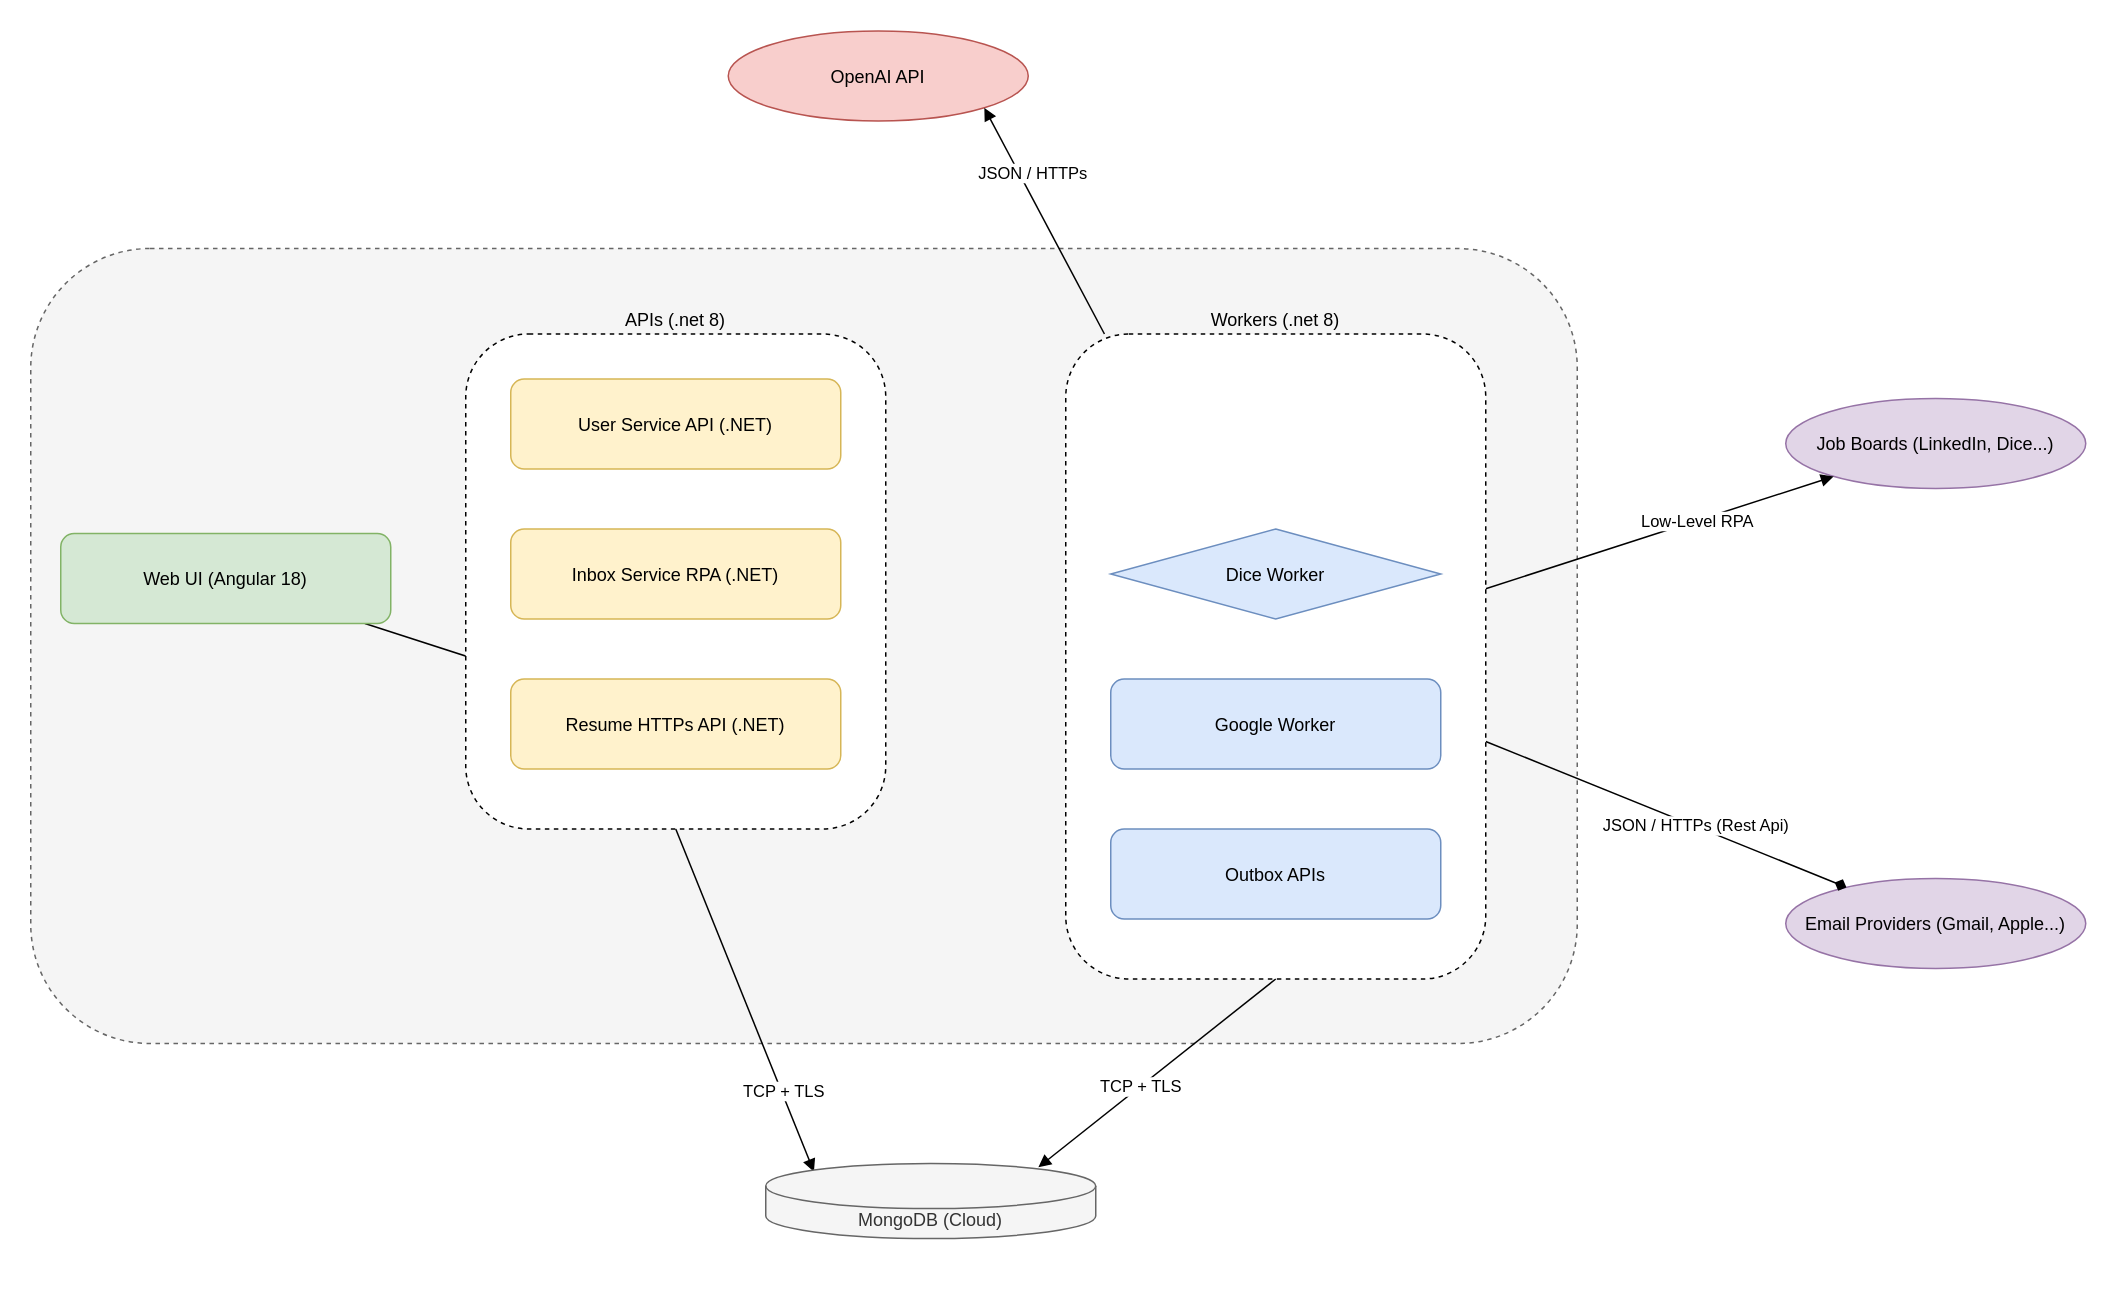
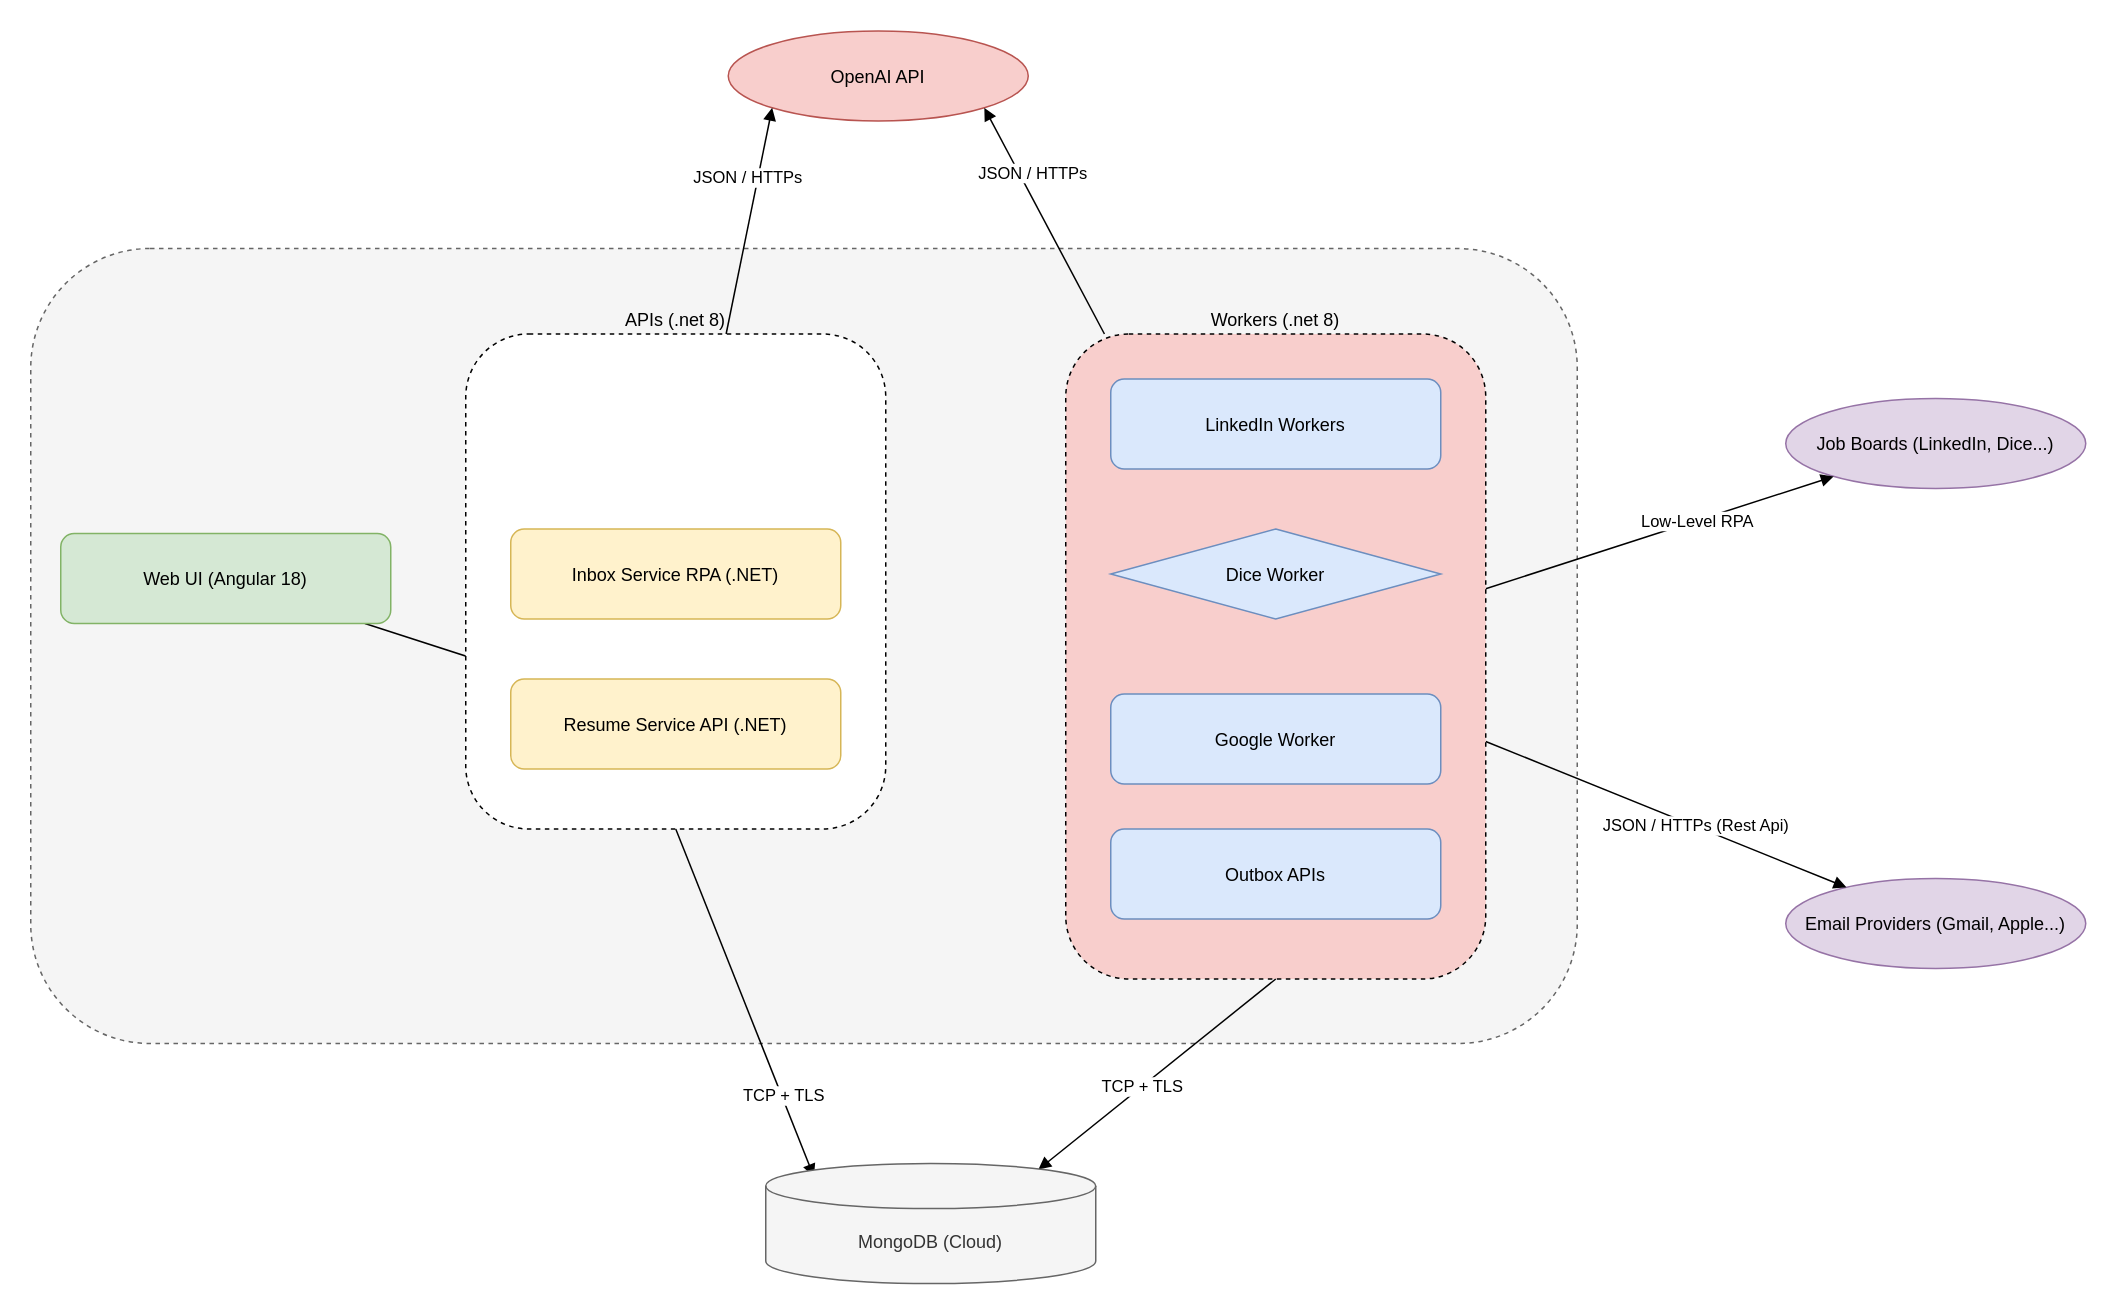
  <mxCell id="0" />
  <mxCell id="1" parent="0" />
  <mxCell id="2" value="" style="rounded=1;dashed=1;fontStyle=1;container=0;fillColor=#f5f5f5;fontColor=#333333;strokeColor=#666666;gradientColor=none;shadow=0;" parent="1" vertex="1"><mxGeometry x="20" y="165" width="1031" height="530" as="geometry" /></mxCell>
  <mxCell id="3" value="OpenAI API" style="ellipse;fillColor=#f8cecc;strokeColor=#b85450;shadow=0;" parent="1" vertex="1"><mxGeometry x="485" y="20" width="200" height="60" as="geometry" /></mxCell>
  <mxCell id="4" value="Job Boards (LinkedIn, Dice...)" style="ellipse;fillColor=#e1d5e7;strokeColor=#9673a6;" parent="1" vertex="1"><mxGeometry x="1190" y="265" width="200" height="60" as="geometry" /></mxCell>
  <mxCell id="5" value="Email Providers (Gmail, Apple...)" style="ellipse;fillColor=#e1d5e7;strokeColor=#9673a6;" parent="1" vertex="1"><mxGeometry x="1190" y="585" width="200" height="60" as="geometry" /></mxCell>
  <mxCell id="6" style="endArrow=block;" parent="1" source="16" target="4" edge="1"><mxGeometry relative="1" as="geometry" /></mxCell>
  <mxCell id="7" value="Low-Level RPA" style="edgeLabel;html=1;align=center;verticalAlign=middle;resizable=0;points=[];" vertex="1" connectable="0" parent="6"><mxGeometry x="0.214" relative="1" as="geometry"><mxPoint as="offset" /></mxGeometry></mxCell>
- <mxCell id="8" style="endArrow=diamond;" parent="1" source="16" target="5" edge="1"><mxGeometry relative="1" as="geometry" /></mxCell>
+ <mxCell id="8" style="endArrow=block;" parent="1" source="16" target="5" edge="1"><mxGeometry relative="1" as="geometry" /></mxCell>
  <mxCell id="9" value="JSON / HTTPs (Rest Api)" style="edgeLabel;html=1;align=center;verticalAlign=middle;resizable=0;points=[];" vertex="1" connectable="0" parent="8"><mxGeometry x="0.16" relative="1" as="geometry"><mxPoint as="offset" /></mxGeometry></mxCell>
+ <mxCell id="10" style="endArrow=block;entryX=0;entryY=1;entryDx=0;entryDy=0;" parent="1" source="15" target="3" edge="1"><mxGeometry relative="1" as="geometry" /></mxCell>
+ <mxCell id="11" value="JSON / HTTPs" style="edgeLabel;html=1;align=center;verticalAlign=middle;resizable=0;points=[];" vertex="1" connectable="0" parent="10"><mxGeometry x="0.097" y="1" relative="1" as="geometry"><mxPoint x="-2" y="-22" as="offset" /></mxGeometry></mxCell>
  <mxCell id="12" style="endArrow=block;entryX=1;entryY=1;entryDx=0;entryDy=0;" parent="1" source="16" target="3" edge="1"><mxGeometry relative="1" as="geometry" /></mxCell>
  <mxCell id="13" value="JSON / HTTPs" style="edgeLabel;html=1;align=center;verticalAlign=middle;resizable=0;points=[];" vertex="1" connectable="0" parent="12"><mxGeometry x="0.4" y="1" relative="1" as="geometry"><mxPoint x="9" y="-2" as="offset" /></mxGeometry></mxCell>
  <mxCell id="14" style="endArrow=block;" parent="1" source="17" target="24" edge="1"><mxGeometry relative="1" as="geometry" /></mxCell>
  <mxCell id="15" value="APIs (.net 8)" style="rounded=1;dashed=1;container=0;labelPosition=center;verticalLabelPosition=top;align=center;verticalAlign=bottom;" parent="1" vertex="1"><mxGeometry x="310" y="222" width="280" height="330" as="geometry" /></mxCell>
- <mxCell id="16" value="Workers (.net 8)" style="rounded=1;dashed=1;container=0;labelPosition=center;verticalLabelPosition=top;align=center;verticalAlign=bottom;" parent="1" vertex="1"><mxGeometry x="710" y="222" width="280" height="430" as="geometry" /></mxCell>
+ <mxCell id="16" value="Workers (.net 8)" style="rounded=1;dashed=1;container=0;labelPosition=center;verticalLabelPosition=top;align=center;verticalAlign=bottom;fillColor=#f8cecc;" parent="1" vertex="1"><mxGeometry x="710" y="222" width="280" height="430" as="geometry" /></mxCell>
  <mxCell id="17" value="Web UI (Angular 18)" style="rounded=1;fillColor=#d5e8d4;strokeColor=#82b366;" parent="1" vertex="1"><mxGeometry x="40" y="355" width="220" height="60" as="geometry" /></mxCell>
  <mxCell id="18" style="endArrow=block;exitX=0.5;exitY=1;exitDx=0;exitDy=0;entryX=0.146;entryY=0.111;entryDx=0;entryDy=0;entryPerimeter=0;" parent="1" source="15" target="29" edge="1"><mxGeometry relative="1" as="geometry"><mxPoint x="560" y="905" as="sourcePoint" /></mxGeometry></mxCell>
  <mxCell id="19" value="TCP + TLS" style="edgeLabel;html=1;align=center;verticalAlign=middle;resizable=0;points=[];" vertex="1" connectable="0" parent="18"><mxGeometry x="0.525" y="1" relative="1" as="geometry"><mxPoint y="1" as="offset" /></mxGeometry></mxCell>
  <mxCell id="20" style="endArrow=block;exitX=0.5;exitY=1;exitDx=0;exitDy=0;entryX=0.826;entryY=0.051;entryDx=0;entryDy=0;entryPerimeter=0;" edge="1" parent="1" source="16" target="29"><mxGeometry relative="1" as="geometry"><mxPoint x="460" y="595" as="sourcePoint" /><mxPoint x="603" y="945" as="targetPoint" /></mxGeometry></mxCell>
  <mxCell id="21" value="TCP + TLS" style="edgeLabel;html=1;align=center;verticalAlign=middle;resizable=0;points=[];" vertex="1" connectable="0" parent="20"><mxGeometry x="0.134" relative="1" as="geometry"><mxPoint as="offset" /></mxGeometry></mxCell>
- <mxCell id="22" value="User Service API (.NET)" style="rounded=1;fillColor=#fff2cc;strokeColor=#d6b656;" parent="1" vertex="1"><mxGeometry x="340" y="252" width="220" height="60" as="geometry" /></mxCell>
  <mxCell id="23" value="Inbox Service RPA (.NET)" style="rounded=1;fillColor=#fff2cc;strokeColor=#d6b656;" parent="1" vertex="1"><mxGeometry x="340" y="352" width="220" height="60" as="geometry" /></mxCell>
- <mxCell id="24" value="Resume HTTPs API (.NET)" style="rounded=1;fillColor=#fff2cc;strokeColor=#d6b656;" parent="1" vertex="1"><mxGeometry x="340" y="452" width="220" height="60" as="geometry" /></mxCell>
+ <mxCell id="24" value="Resume Service API (.NET)" style="rounded=1;fillColor=#fff2cc;strokeColor=#d6b656;" parent="1" vertex="1"><mxGeometry x="340" y="452" width="220" height="60" as="geometry" /></mxCell>
+ <mxCell id="25" value="LinkedIn Workers" style="rounded=1;fillColor=#dae8fc;strokeColor=#6c8ebf;" parent="1" vertex="1"><mxGeometry x="740" y="252" width="220" height="60" as="geometry" /></mxCell>
  <mxCell id="26" value="Dice Worker" style="rhombus;fillColor=#dae8fc;strokeColor=#6c8ebf;" parent="1" vertex="1"><mxGeometry x="740" y="352" width="220" height="60" as="geometry" /></mxCell>
- <mxCell id="27" value="Google Worker" style="rounded=1;fillColor=#dae8fc;strokeColor=#6c8ebf;" parent="1" vertex="1"><mxGeometry x="740" y="452" width="220" height="60" as="geometry" /></mxCell>
+ <mxCell id="27" value="Google Worker" style="rounded=1;fillColor=#dae8fc;strokeColor=#6c8ebf;" parent="1" vertex="1"><mxGeometry x="740" y="462" width="220" height="60" as="geometry" /></mxCell>
  <mxCell id="28" value="Outbox APIs" style="rounded=1;fillColor=#dae8fc;strokeColor=#6c8ebf;" parent="1" vertex="1"><mxGeometry x="740" y="552" width="220" height="60" as="geometry" /></mxCell>
- <mxCell id="29" value="&lt;span style=&quot;text-wrap-mode: nowrap;&quot;&gt;MongoDB (Cloud)&lt;/span&gt;" style="shape=cylinder3;whiteSpace=wrap;html=1;boundedLbl=1;backgroundOutline=1;size=15;fillColor=#f5f5f5;fontColor=#333333;strokeColor=#666666;" vertex="1" parent="1"><mxGeometry x="510" y="775" width="220" height="50" as="geometry" /></mxCell>
+ <mxCell id="29" value="&lt;span style=&quot;text-wrap-mode: nowrap;&quot;&gt;MongoDB (Cloud)&lt;/span&gt;" style="shape=cylinder3;whiteSpace=wrap;html=1;boundedLbl=1;backgroundOutline=1;size=15;fillColor=#f5f5f5;fontColor=#333333;strokeColor=#666666;" vertex="1" parent="1"><mxGeometry x="510" y="775" width="220" height="80" as="geometry" /></mxCell>
